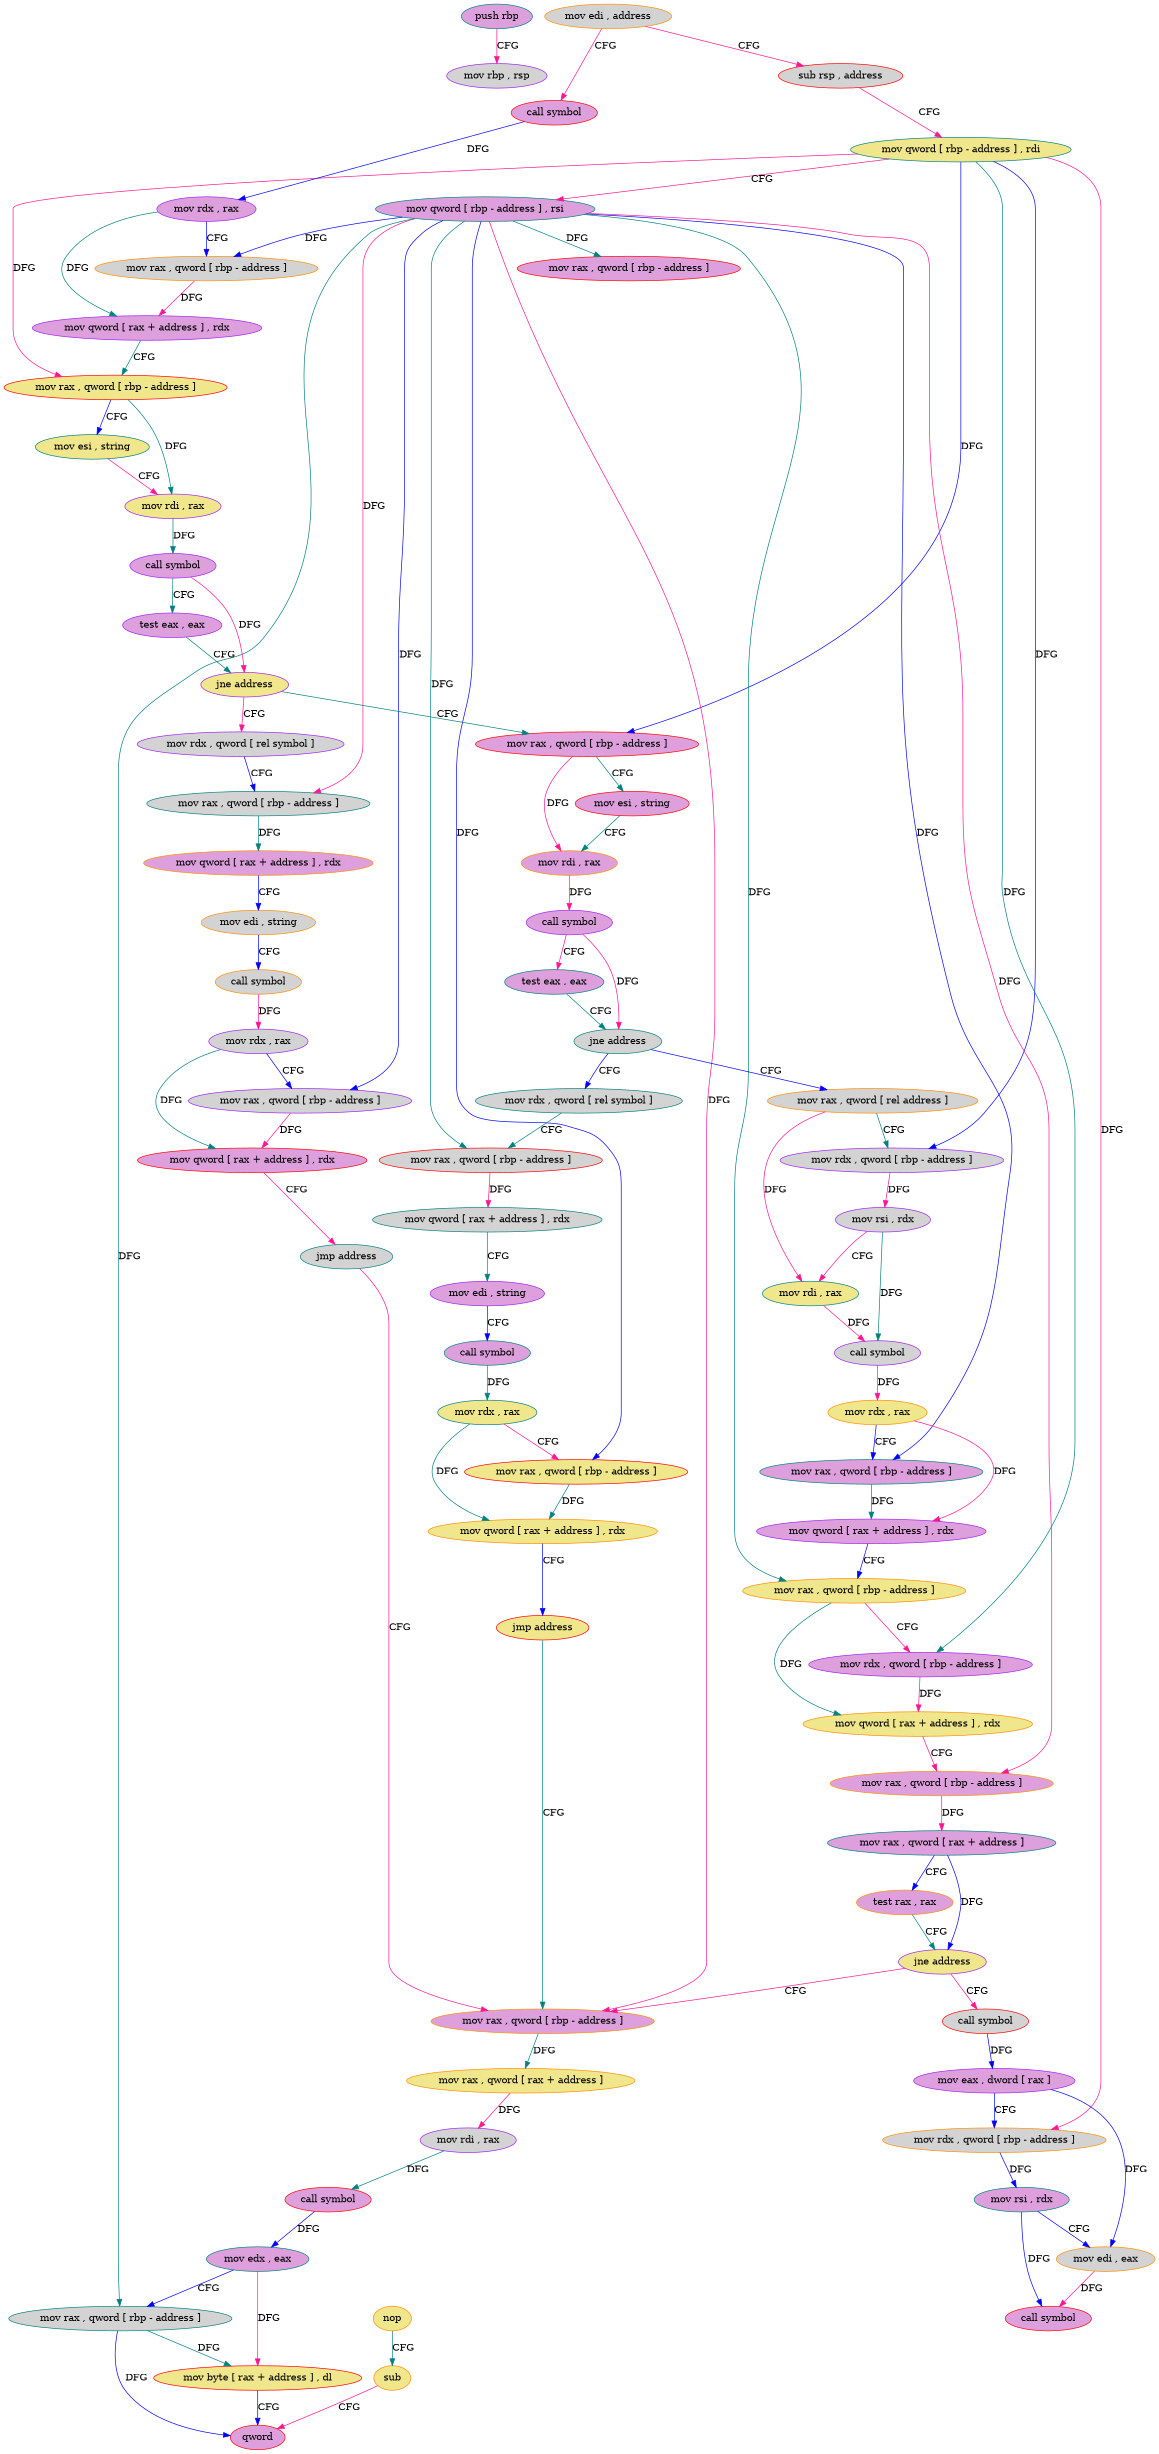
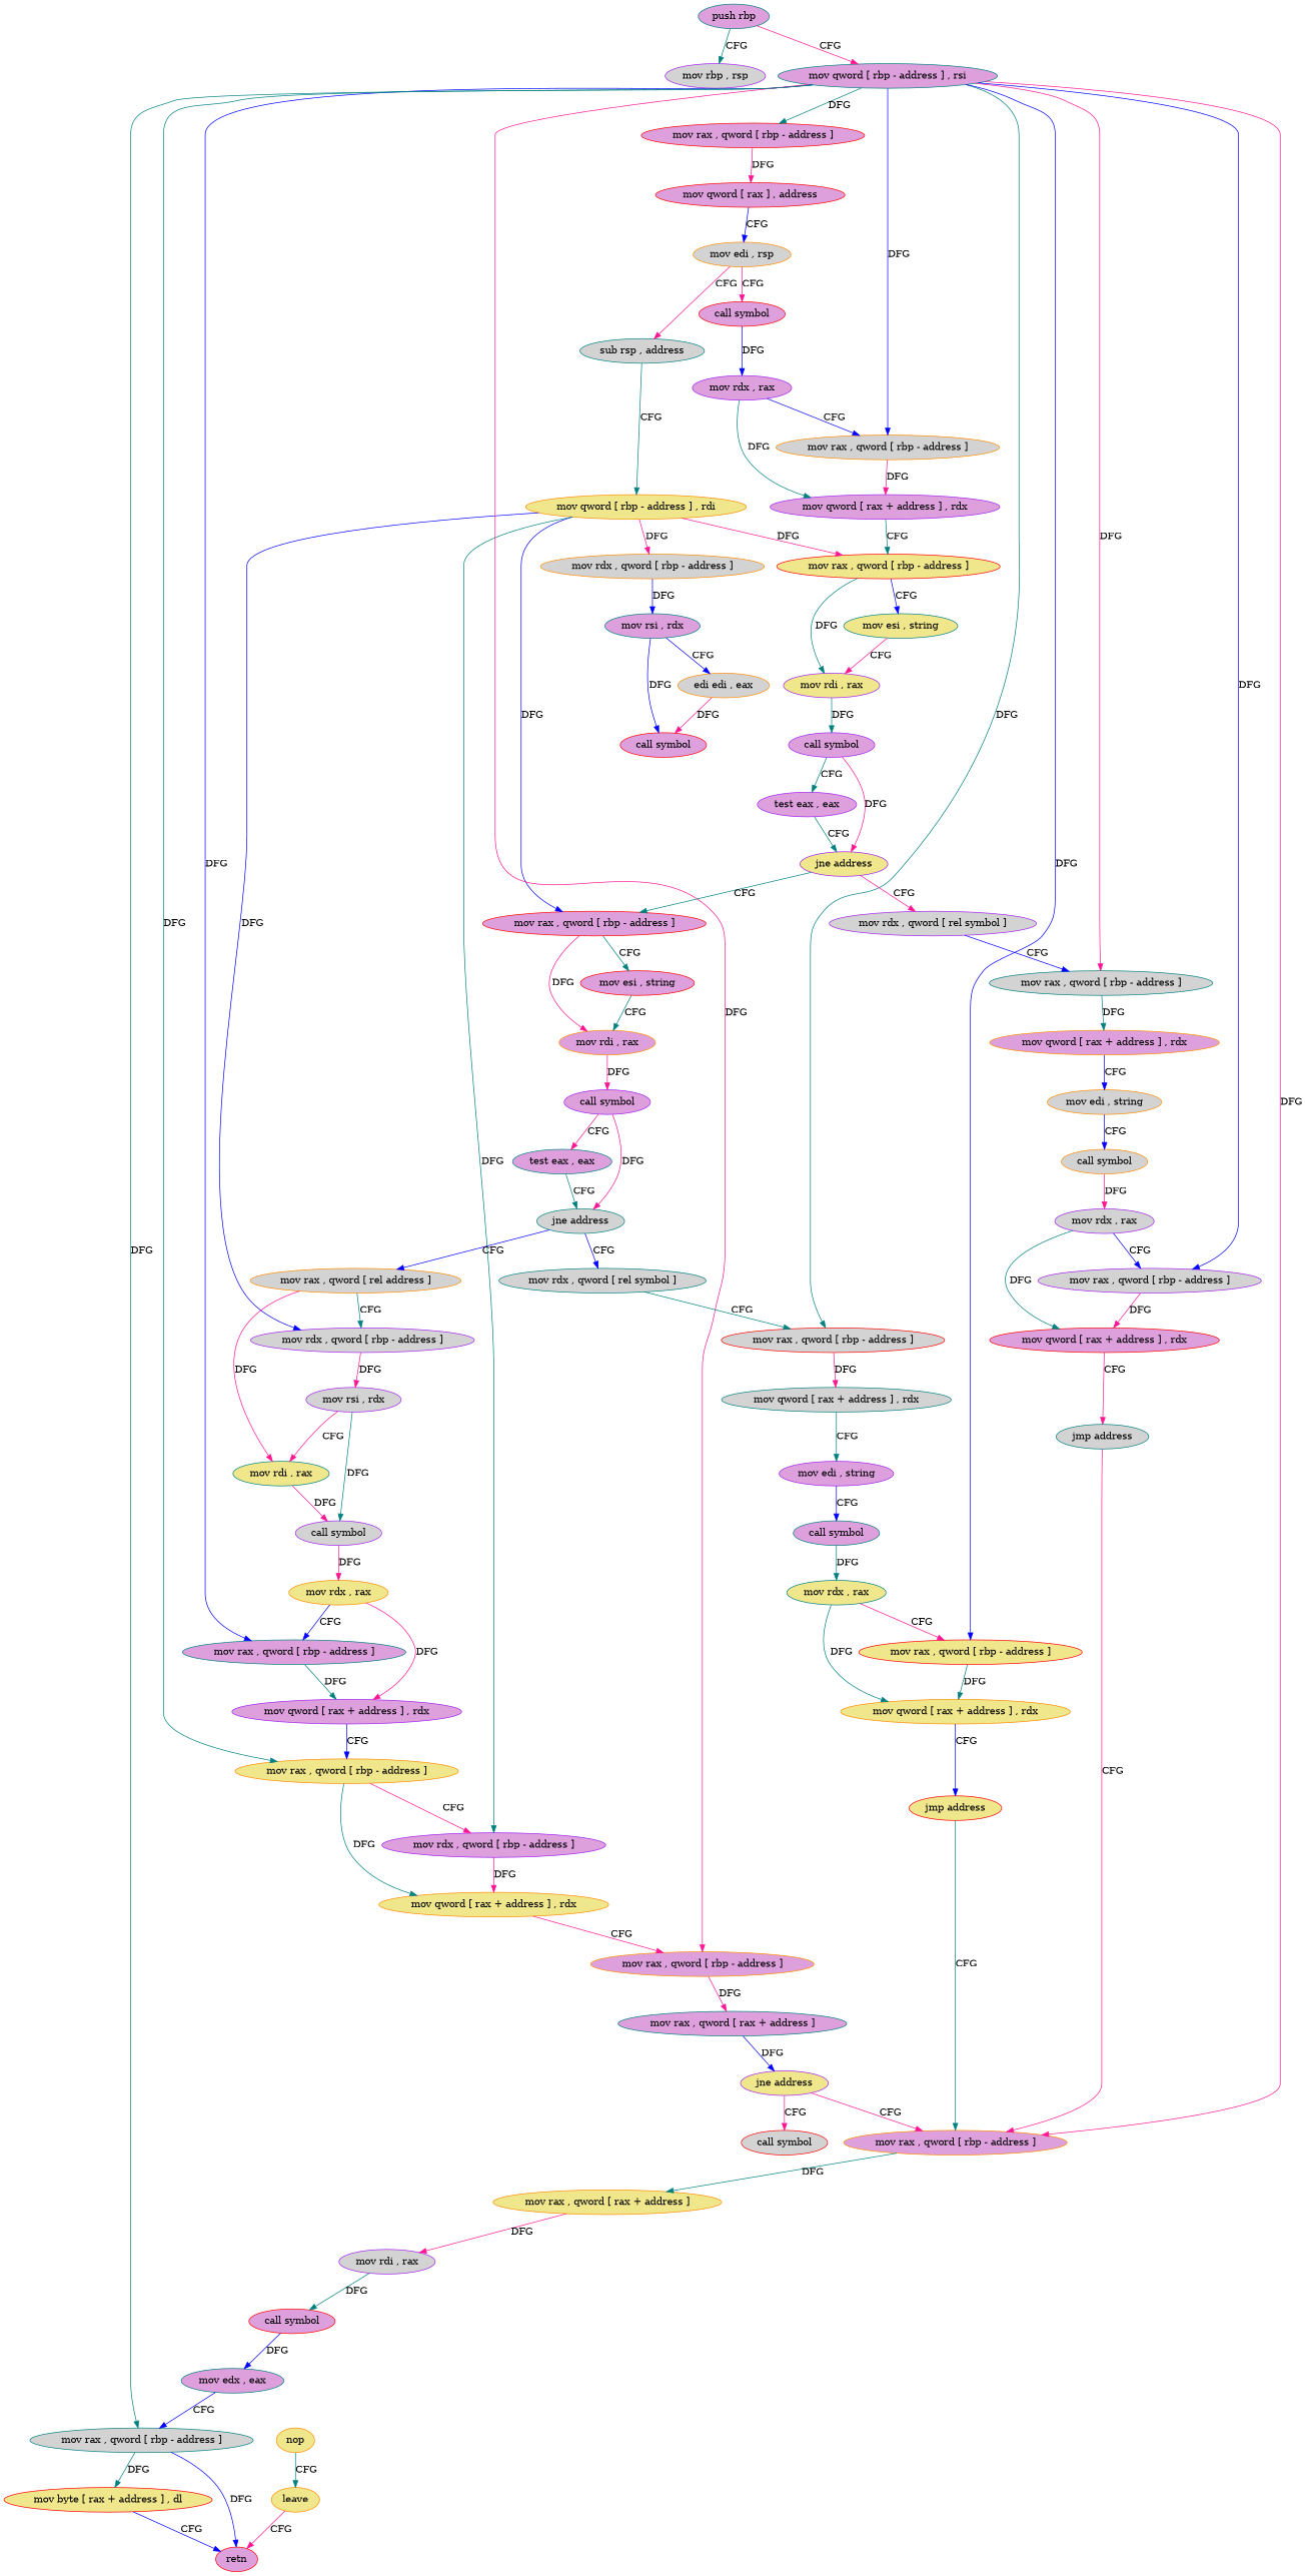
  digraph {
    node [color=purple fillcolor=plum style=filled]
    edge [color=deeppink]
    n1 [color=teal label="push rbp"]
    n2 [fillcolor=lightgrey label="mov rbp , rsp"]
-   n3 [color=red fillcolor=lightgrey label="sub rsp , address"]
-   n4 [color=teal fillcolor=khaki label="mov qword [ rbp - address ] , rdi"]
+   n3 [color=teal fillcolor=lightgrey label="sub rsp , address"]
+   n4 [color=darkorange fillcolor=khaki label="mov qword [ rbp - address ] , rdi"]
    n5 [color=teal label="mov qword [ rbp - address ] , rsi"]
    n6 [color=red fillcolor=khaki label="mov rax , qword [ rbp - address ]"]
    n7 [color=red label="mov rax , qword [ rbp - address ]"]
    n8 [fillcolor=lightgrey label="mov rdx , qword [ rbp - address ]"]
    n9 [label="mov rdx , qword [ rbp - address ]"]
    n10 [color=darkorange fillcolor=lightgrey label="mov rdx , qword [ rbp - address ]"]
    n11 [color=red label="mov rax , qword [ rbp - address ]"]
    n12 [color=darkorange fillcolor=lightgrey label="mov rax , qword [ rbp - address ]"]
    n13 [color=teal fillcolor=lightgrey label="mov rax , qword [ rbp - address ]"]
    n14 [fillcolor=lightgrey label="mov rax , qword [ rbp - address ]"]
    n15 [color=darkorange label="mov rax , qword [ rbp - address ]"]
    n16 [color=teal label="mov rax , qword [ rbp - address ]"]
    n17 [color=darkorange fillcolor=khaki label="mov rax , qword [ rbp - address ]"]
    n18 [color=darkorange label="mov rax , qword [ rbp - address ]"]
    n19 [color=red fillcolor=lightgrey label="mov rax , qword [ rbp - address ]"]
    n20 [color=red fillcolor=khaki label="mov rax , qword [ rbp - address ]"]
    n21 [color=teal fillcolor=lightgrey label="mov rax , qword [ rbp - address ]"]
    n22 [color=teal fillcolor=khaki label="mov esi , string"]
    n23 [fillcolor=khaki label="mov rdi , rax"]
    n24 [color=red label="mov esi , string"]
    n25 [color=darkorange label="mov rdi , rax"]
    n26 [fillcolor=lightgrey label="mov rsi , rdx"]
    n27 [color=darkorange fillcolor=khaki label="mov qword [ rax + address ] , rdx"]
    n28 [color=teal label="mov rsi , rdx"]
+   n29 [color=red label="mov qword [ rax ] , address"]
    n30 [label="mov qword [ rax + address ] , rdx"]
    n31 [color=darkorange label="mov qword [ rax + address ] , rdx"]
    n32 [color=red label="mov qword [ rax + address ] , rdx"]
    n33 [color=darkorange fillcolor=khaki label="mov rax , qword [ rax + address ]"]
    n34 [label="mov qword [ rax + address ] , rdx"]
    n35 [color=teal label="mov rax , qword [ rax + address ]"]
    n36 [color=teal fillcolor=lightgrey label="mov qword [ rax + address ] , rdx"]
    n37 [color=darkorange fillcolor=khaki label="mov qword [ rax + address ] , rdx"]
    n38 [color=red fillcolor=khaki label="mov byte [ rax + address ] , dl"]
-   n39 [color=red label=qword]
-   n40 [color=darkorange fillcolor=lightgrey label="mov edi , address"]
+   n39 [color=red label=retn]
+   n40 [color=darkorange fillcolor=lightgrey label="mov edi , rsp"]
    n41 [color=red label="call symbol"]
    n42 [label="mov rdx , rax"]
    n43 [label="call symbol"]
    n44 [label="test eax , eax"]
    n45 [fillcolor=khaki label="jne address"]
    n46 [fillcolor=lightgrey label="mov rdx , qword [ rel symbol ]"]
    n47 [label="call symbol"]
    n48 [color=teal label="test eax , eax"]
    n49 [color=teal fillcolor=lightgrey label="jne address"]
    n50 [color=darkorange fillcolor=lightgrey label="mov rax , qword [ rel address ]"]
    n51 [color=teal fillcolor=lightgrey label="mov rdx , qword [ rel symbol ]"]
    n52 [color=teal fillcolor=khaki label="mov rdi , rax"]
    n53 [fillcolor=lightgrey label="call symbol"]
    n54 [color=darkorange fillcolor=lightgrey label="mov edi , string"]
    n55 [color=darkorange fillcolor=lightgrey label="call symbol"]
    n56 [fillcolor=lightgrey label="mov rdx , rax"]
    n57 [color=teal fillcolor=lightgrey label="jmp address"]
    n58 [fillcolor=lightgrey label="mov rdi , rax"]
    n59 [color=darkorange fillcolor=khaki label="mov rdx , rax"]
-   n60 [color=darkorange label="test rax , rax"]
    n61 [fillcolor=khaki label="jne address"]
    n62 [color=red fillcolor=lightgrey label="call symbol"]
-   n63 [label="mov eax , dword [ rax ]"]
-   n64 [color=darkorange fillcolor=lightgrey label="mov edi , eax"]
+   n64 [color=darkorange fillcolor=lightgrey label="edi edi , eax"]
    n65 [label="mov edi , string"]
    n66 [color=teal label="call symbol"]
    n67 [color=teal fillcolor=khaki label="mov rdx , rax"]
    n68 [color=red fillcolor=khaki label="jmp address"]
    n69 [color=red label="call symbol"]
    n70 [color=teal label="mov edx , eax"]
    n71 [color=darkorange fillcolor=khaki label=nop]
-   n72 [color=darkorange fillcolor=khaki label=sub]
+   n72 [color=darkorange fillcolor=khaki label=leave]
    n73 [color=red label="call symbol"]
-   n1 -> n2 [label=CFG]
-   n3 -> n4 [label=CFG]
-   n4 -> n5 [label=CFG]
+   n1 -> n2 [color=teal label=CFG]
+   n3 -> n4 [color=teal label=CFG]
+   n1 -> n5 [label=CFG]
    n4 -> n6 [label=DFG]
    n4 -> n7 [color=blue label=DFG]
    n4 -> n8 [color=blue label=DFG]
    n4 -> n9 [color=teal label=DFG]
    n4 -> n10 [label=DFG]
    n5 -> n11 [color=teal label=DFG]
    n5 -> n12 [color=blue label=DFG]
    n5 -> n13 [label=DFG]
    n5 -> n14 [color=blue label=DFG]
    n5 -> n15 [label=DFG]
    n5 -> n16 [color=blue label=DFG]
    n5 -> n17 [color=teal label=DFG]
    n5 -> n18 [label=DFG]
    n5 -> n19 [color=teal label=DFG]
    n5 -> n20 [color=blue label=DFG]
    n5 -> n21 [color=teal label=DFG]
    n6 -> n22 [color=blue label=CFG]
    n6 -> n23 [color=teal label=DFG]
    n7 -> n24 [color=teal label=CFG]
    n7 -> n25 [label=DFG]
    n8 -> n26 [label=DFG]
    n9 -> n27 [label=DFG]
    n10 -> n28 [color=blue label=DFG]
+   n11 -> n29 [label=DFG]
    n12 -> n30 [label=DFG]
    n13 -> n31 [color=teal label=DFG]
    n14 -> n32 [label=DFG]
    n15 -> n33 [color=teal label=DFG]
    n16 -> n34 [color=teal label=DFG]
    n17 -> n9 [label=CFG]
    n17 -> n27 [color=teal label=DFG]
    n18 -> n35 [label=DFG]
    n19 -> n36 [label=DFG]
    n20 -> n37 [color=teal label=DFG]
    n21 -> n38 [color=teal label=DFG]
    n21 -> n39 [color=blue label=DFG]
    n22 -> n23 [label=CFG]
    n23 -> n43 [color=teal label=DFG]
    n24 -> n25 [color=teal label=CFG]
    n25 -> n47 [label=DFG]
    n26 -> n52 [label=CFG]
    n26 -> n53 [color=teal label=DFG]
    n27 -> n18 [label=CFG]
    n28 -> n64 [color=blue label=CFG]
    n28 -> n73 [color=blue label=DFG]
+   n29 -> n40 [color=blue label=CFG]
    n30 -> n6 [color=teal label=CFG]
    n31 -> n54 [color=blue label=CFG]
    n32 -> n57 [label=CFG]
    n33 -> n58 [label=DFG]
    n34 -> n17 [color=blue label=CFG]
-   n35 -> n60 [color=blue label=CFG]
    n35 -> n61 [color=blue label=DFG]
    n36 -> n65 [color=teal label=CFG]
    n37 -> n68 [color=blue label=CFG]
    n38 -> n39 [color=blue label=CFG]
    n40 -> n3 [label=CFG]
    n40 -> n41 [label=CFG]
    n41 -> n42 [color=blue label=DFG]
    n42 -> n12 [color=blue label=CFG]
    n42 -> n30 [color=teal label=DFG]
    n43 -> n44 [color=teal label=CFG]
    n43 -> n45 [label=DFG]
    n44 -> n45 [color=teal label=CFG]
    n45 -> n7 [color=teal label=CFG]
    n45 -> n46 [label=CFG]
    n46 -> n13 [color=blue label=CFG]
    n47 -> n48 [label=CFG]
    n47 -> n49 [label=DFG]
    n48 -> n49 [color=teal label=CFG]
    n49 -> n50 [color=blue label=CFG]
    n49 -> n51 [color=blue label=CFG]
    n50 -> n8 [color=teal label=CFG]
    n50 -> n52 [label=DFG]
    n51 -> n19 [color=teal label=CFG]
    n52 -> n53 [label=DFG]
    n53 -> n59 [label=DFG]
    n54 -> n55 [color=blue label=CFG]
    n55 -> n56 [label=DFG]
    n56 -> n14 [color=blue label=CFG]
    n56 -> n32 [color=teal label=DFG]
    n57 -> n15 [label=CFG]
    n58 -> n69 [color=teal label=DFG]
    n59 -> n16 [color=blue label=CFG]
    n59 -> n34 [label=DFG]
-   n60 -> n61 [color=teal label=CFG]
    n61 -> n15 [label=CFG]
    n61 -> n62 [label=CFG]
-   n62 -> n63 [color=blue label=DFG]
-   n63 -> n10 [color=blue label=CFG]
-   n63 -> n64 [color=blue label=DFG]
    n64 -> n73 [label=DFG]
    n65 -> n66 [color=blue label=CFG]
    n66 -> n67 [color=teal label=DFG]
    n67 -> n20 [label=CFG]
    n67 -> n37 [color=teal label=DFG]
    n68 -> n15 [color=teal label=CFG]
    n69 -> n70 [color=blue label=DFG]
    n70 -> n21 [color=blue label=CFG]
-   n70 -> n38 [label=DFG]
    n71 -> n72 [color=teal label=CFG]
    n72 -> n39 [label=CFG]
  }
